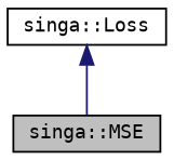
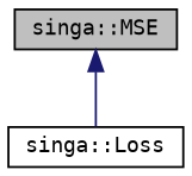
  digraph {
    fontname="DejaVu Sans Mono"
    node [color=black fontname="DejaVu Sans Mono" fontsize=10 shape=record style=filled]
    n1 [fillcolor=grey75 fontcolor=black height=0.2 label="singa::MSE" width=0.4]
    n2 [fillcolor=white height=0.2 label="singa::Loss" width=0.4]
-   n2 -> n1 [color=midnightblue dir=back fontname="DejaVu Sans Mono" fontsize=10 labelfontname=Helvetica labelfontsize=10 style=solid]
+   n1 -> n2 [color=midnightblue dir=back fontname="DejaVu Sans Mono" fontsize=10 labelfontname=Helvetica labelfontsize=10 style=solid]
  }
